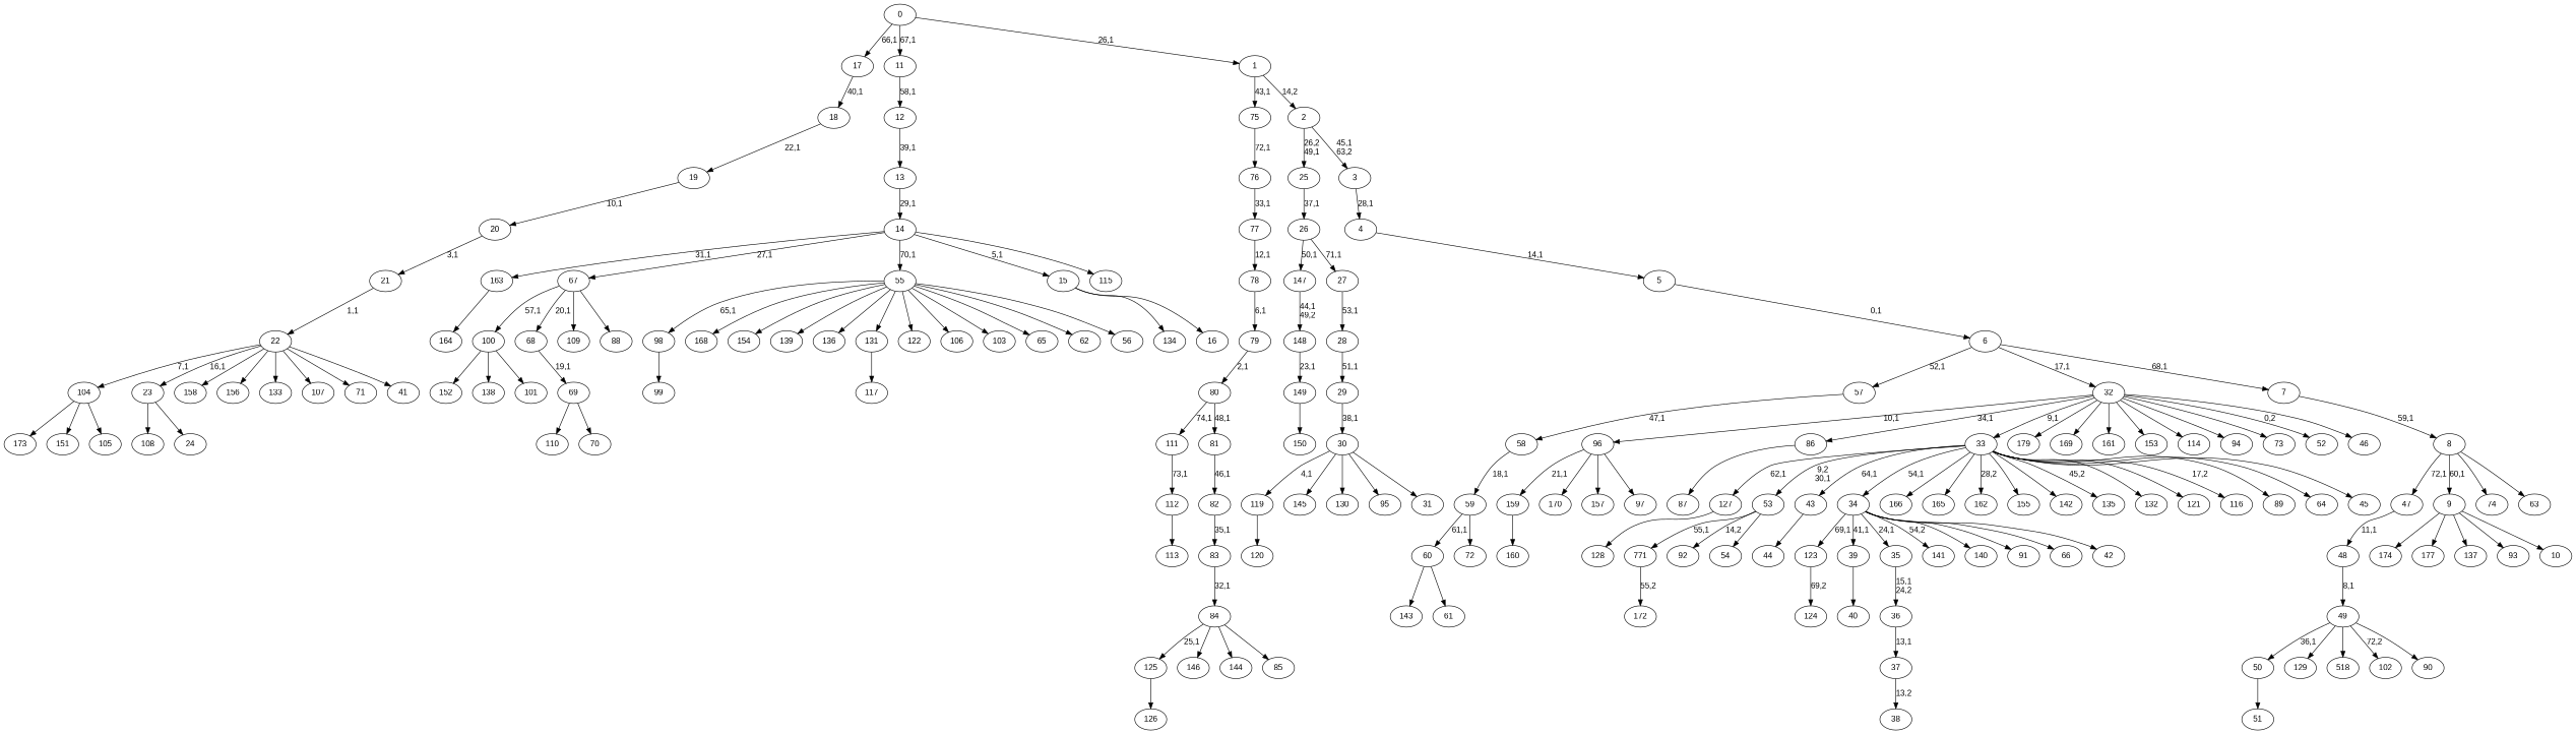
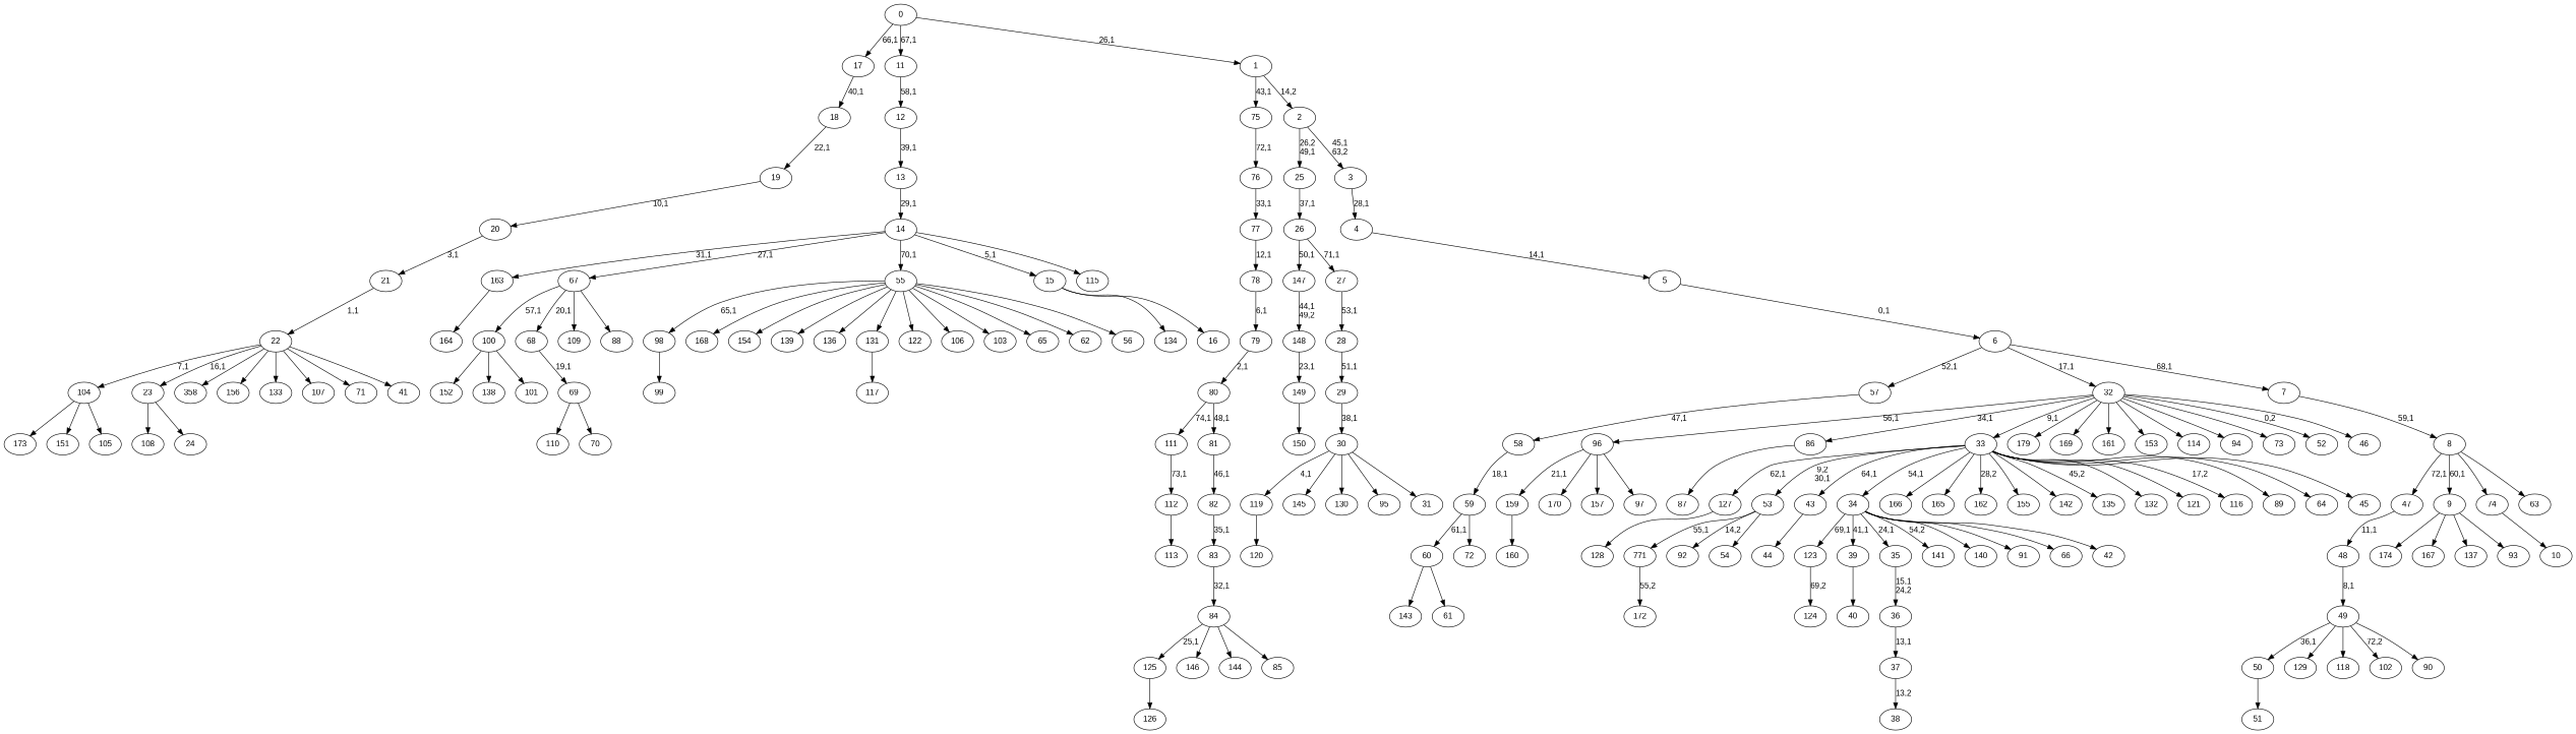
  digraph {
    fontname="Liberation Sans"
    node [fontname="Liberation Sans"]
    edge [fontname="Liberation Sans"]
    n1 [label=771]
    172
    163
    164
    159
    160
    149
    150
    148
    147
    127
    128
    125
    126
    123
    124
    119
    120
    112
    113
    111
    104
    173
    151
    105
    100
    152
    138
    101
    98
    99
    96
    170
    157
    97
    86
    87
    84
    146
    144
    85
    83
    82
    81
    80
    79
    78
    77
    76
    75
    69
    110
    70
    68
    67
    109
    88
    60
    143
    61
    59
    72
    58
    57
    55
    168
    154
    139
    136
    131
    122
    106
    103
    65
    62
    56
    117
    53
    92
    54
    50
    51
    49
    129
-   118 [label=518]
+   118
    102
    90
    48
    47
    43
    44
    39
    40
    37
    38
    36
    35
    34
    141
    140
    91
    66
    42
    33
    166
    165
    162
    155
    142
    135
    132
    121
    116
    89
    64
    45
    32
    n118 [label=179]
    169
    161
    153
    114
    94
    73
    52
    46
    30
    145
    130
    95
    31
    29
    28
    27
    26
    25
    23
    108
    24
    22
-   158
+   158 [label=358]
    156
    133
    107
    71
    41
    21
    20
    19
    18
    17
    15
    134
    16
    14
    115
    13
    12
    11
    9
    174
-   167 [label=177]
+   167
    137
    93
    10
    8
    74
    63
    7
    6
    5
    4
    3
    2
    1
    0
    n1 -> 172 [label="55,2"]
    163 -> 164
    159 -> 160
    149 -> 150
    148 -> 149 [label="23,1"]
    147 -> 148 [label="44,1\n49,2"]
    127 -> 128
    125 -> 126
    123 -> 124 [label="69,2"]
    119 -> 120
    112 -> 113
    111 -> 112 [label="73,1"]
    104 -> 173
    104 -> 151
    104 -> 105
    100 -> 152
    100 -> 138
    100 -> 101
    98 -> 99
    96 -> 159 [label="21,1"]
    96 -> 170
    96 -> 157
    96 -> 97
    86 -> 87
    84 -> 125 [label="25,1"]
    84 -> 146
    84 -> 144
    84 -> 85
    83 -> 84 [label="32,1"]
    82 -> 83 [label="35,1"]
    81 -> 82 [label="46,1"]
    80 -> 111 [label="74,1"]
    80 -> 81 [label="48,1"]
    79 -> 80 [label="2,1"]
    78 -> 79 [label="6,1"]
    77 -> 78 [label="12,1"]
    76 -> 77 [label="33,1"]
    75 -> 76 [label="72,1"]
    69 -> 110
    69 -> 70
    68 -> 69 [label="19,1"]
    67 -> 100 [label="57,1"]
    67 -> 68 [label="20,1"]
    67 -> 109
    67 -> 88
    60 -> 143
    60 -> 61
    59 -> 60 [label="61,1"]
    59 -> 72
    58 -> 59 [label="18,1"]
    57 -> 58 [label="47,1"]
    55 -> 98 [label="65,1"]
    55 -> 168
    55 -> 154
    55 -> 139
    55 -> 136
    55 -> 131
    55 -> 122
    55 -> 106
    55 -> 103
    55 -> 65
    55 -> 62
    55 -> 56
    131 -> 117
    53 -> n1 [label="55,1"]
    53 -> 92 [label="14,2"]
    53 -> 54
    50 -> 51
    49 -> 50 [label="36,1"]
    49 -> 129
    49 -> 118
    49 -> 102 [label="72,2"]
    49 -> 90
    48 -> 49 [label="8,1"]
    47 -> 48 [label="11,1"]
    43 -> 44
    39 -> 40
    37 -> 38 [label="13,2"]
    36 -> 37 [label="13,1"]
    35 -> 36 [label="15,1\n24,2"]
    34 -> 123 [label="69,1"]
    34 -> 39 [label="41,1"]
    34 -> 35 [label="24,1"]
    34 -> 141 [label="54,2"]
    34 -> 140
    34 -> 91
    34 -> 66
    34 -> 42
    33 -> 127 [label="62,1"]
    33 -> 53 [label="9,2\n30,1"]
    33 -> 43 [label="64,1"]
    33 -> 34 [label="54,1"]
    33 -> 166
    33 -> 165
    33 -> 162 [label="28,2"]
    33 -> 155
    33 -> 142
    33 -> 135 [label="45,2"]
    33 -> 132
    33 -> 121
    33 -> 116 [label="17,2"]
    33 -> 89
    33 -> 64
    33 -> 45
-   32 -> 96 [label="10,1"]
+   32 -> 96 [label="56,1"]
    32 -> 86 [label="34,1"]
    32 -> 33 [label="9,1"]
    32 -> n118
    32 -> 169
    32 -> 161
    32 -> 153
    32 -> 114
    32 -> 94
    32 -> 73
    32 -> 52 [label="0,2"]
    32 -> 46
    30 -> 119 [label="4,1"]
    30 -> 145
    30 -> 130
    30 -> 95
    30 -> 31
    29 -> 30 [label="38,1"]
    28 -> 29 [label="51,1"]
    27 -> 28 [label="53,1"]
    26 -> 147 [label="50,1"]
    26 -> 27 [label="71,1"]
    25 -> 26 [label="37,1"]
    23 -> 108
    23 -> 24
    22 -> 104 [label="7,1"]
    22 -> 23 [label="16,1"]
    22 -> 158
    22 -> 156
    22 -> 133
    22 -> 107
    22 -> 71
    22 -> 41
    21 -> 22 [label="1,1"]
    20 -> 21 [label="3,1"]
    19 -> 20 [label="10,1"]
    18 -> 19 [label="22,1"]
    17 -> 18 [label="40,1"]
    15 -> 134
    15 -> 16
    14 -> 163 [label="31,1"]
    14 -> 67 [label="27,1"]
    14 -> 55 [label="70,1"]
    14 -> 15 [label="5,1"]
    14 -> 115
    13 -> 14 [label="29,1"]
    12 -> 13 [label="39,1"]
    11 -> 12 [label="58,1"]
    9 -> 174
    9 -> 167
    9 -> 137
    9 -> 93
-   9 -> 10
+   74 -> 10
    8 -> 47 [label="72,1"]
    8 -> 9 [label="60,1"]
    8 -> 74
    8 -> 63
    7 -> 8 [label="59,1"]
    6 -> 57 [label="52,1"]
    6 -> 32 [label="17,1"]
    6 -> 7 [label="68,1"]
    5 -> 6 [label="0,1"]
    4 -> 5 [label="14,1"]
    3 -> 4 [label="28,1"]
    2 -> 25 [label="26,2\n49,1"]
    2 -> 3 [label="45,1\n63,2"]
    1 -> 75 [label="43,1"]
    1 -> 2 [label="14,2"]
    0 -> 17 [label="66,1"]
    0 -> 11 [label="67,1"]
    0 -> 1 [label="26,1"]
  }
